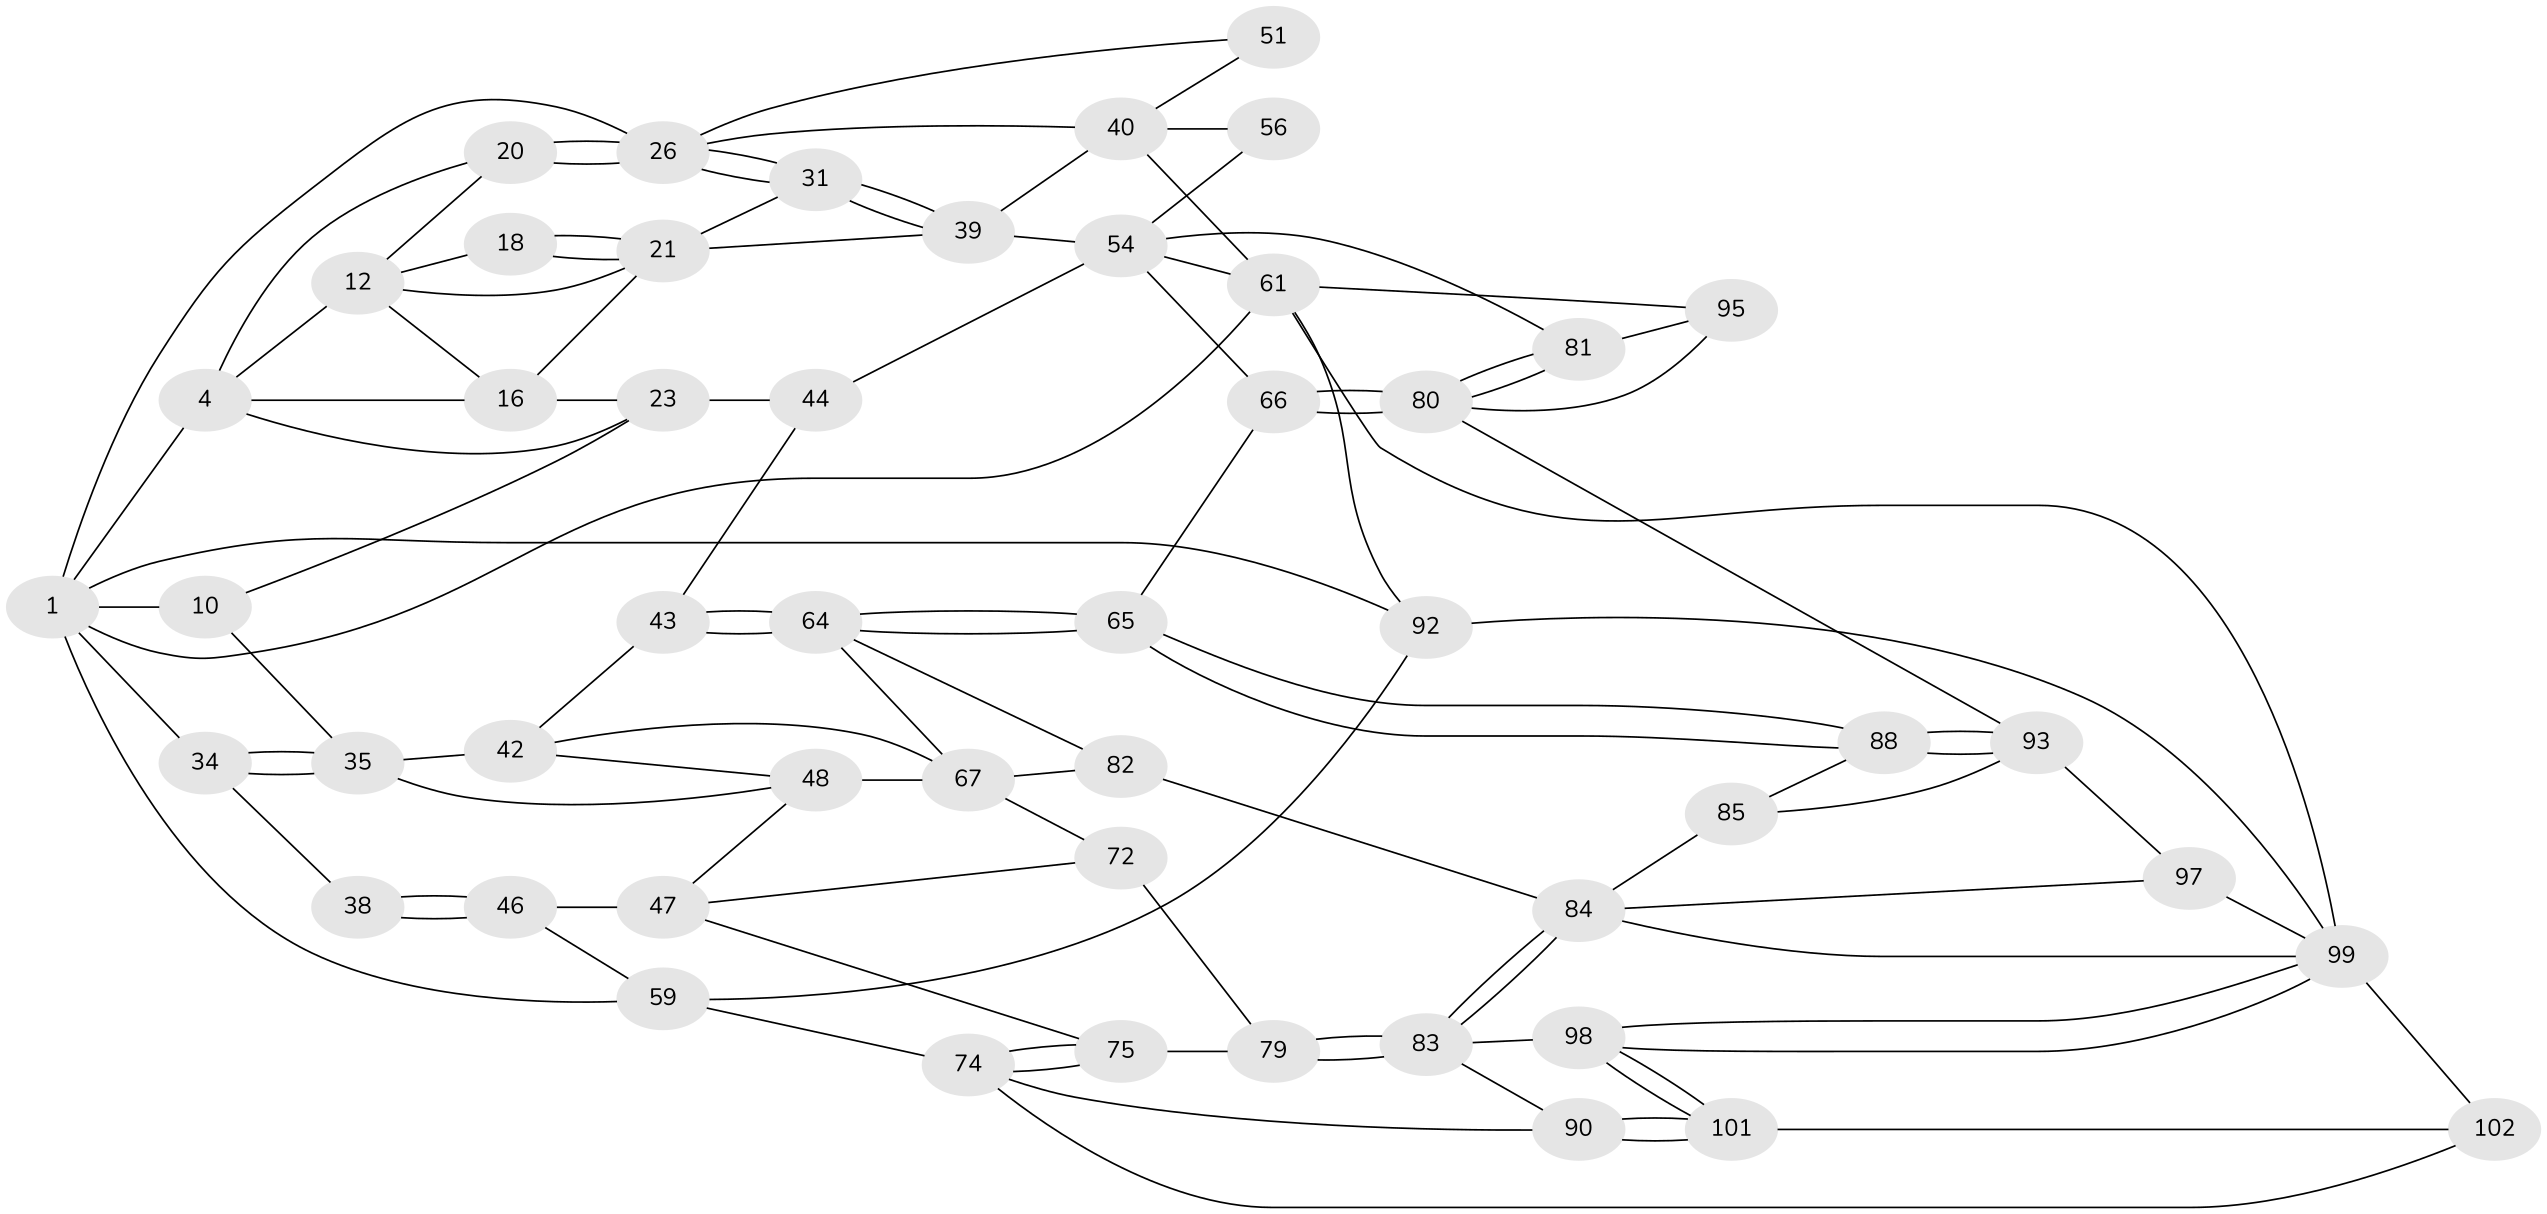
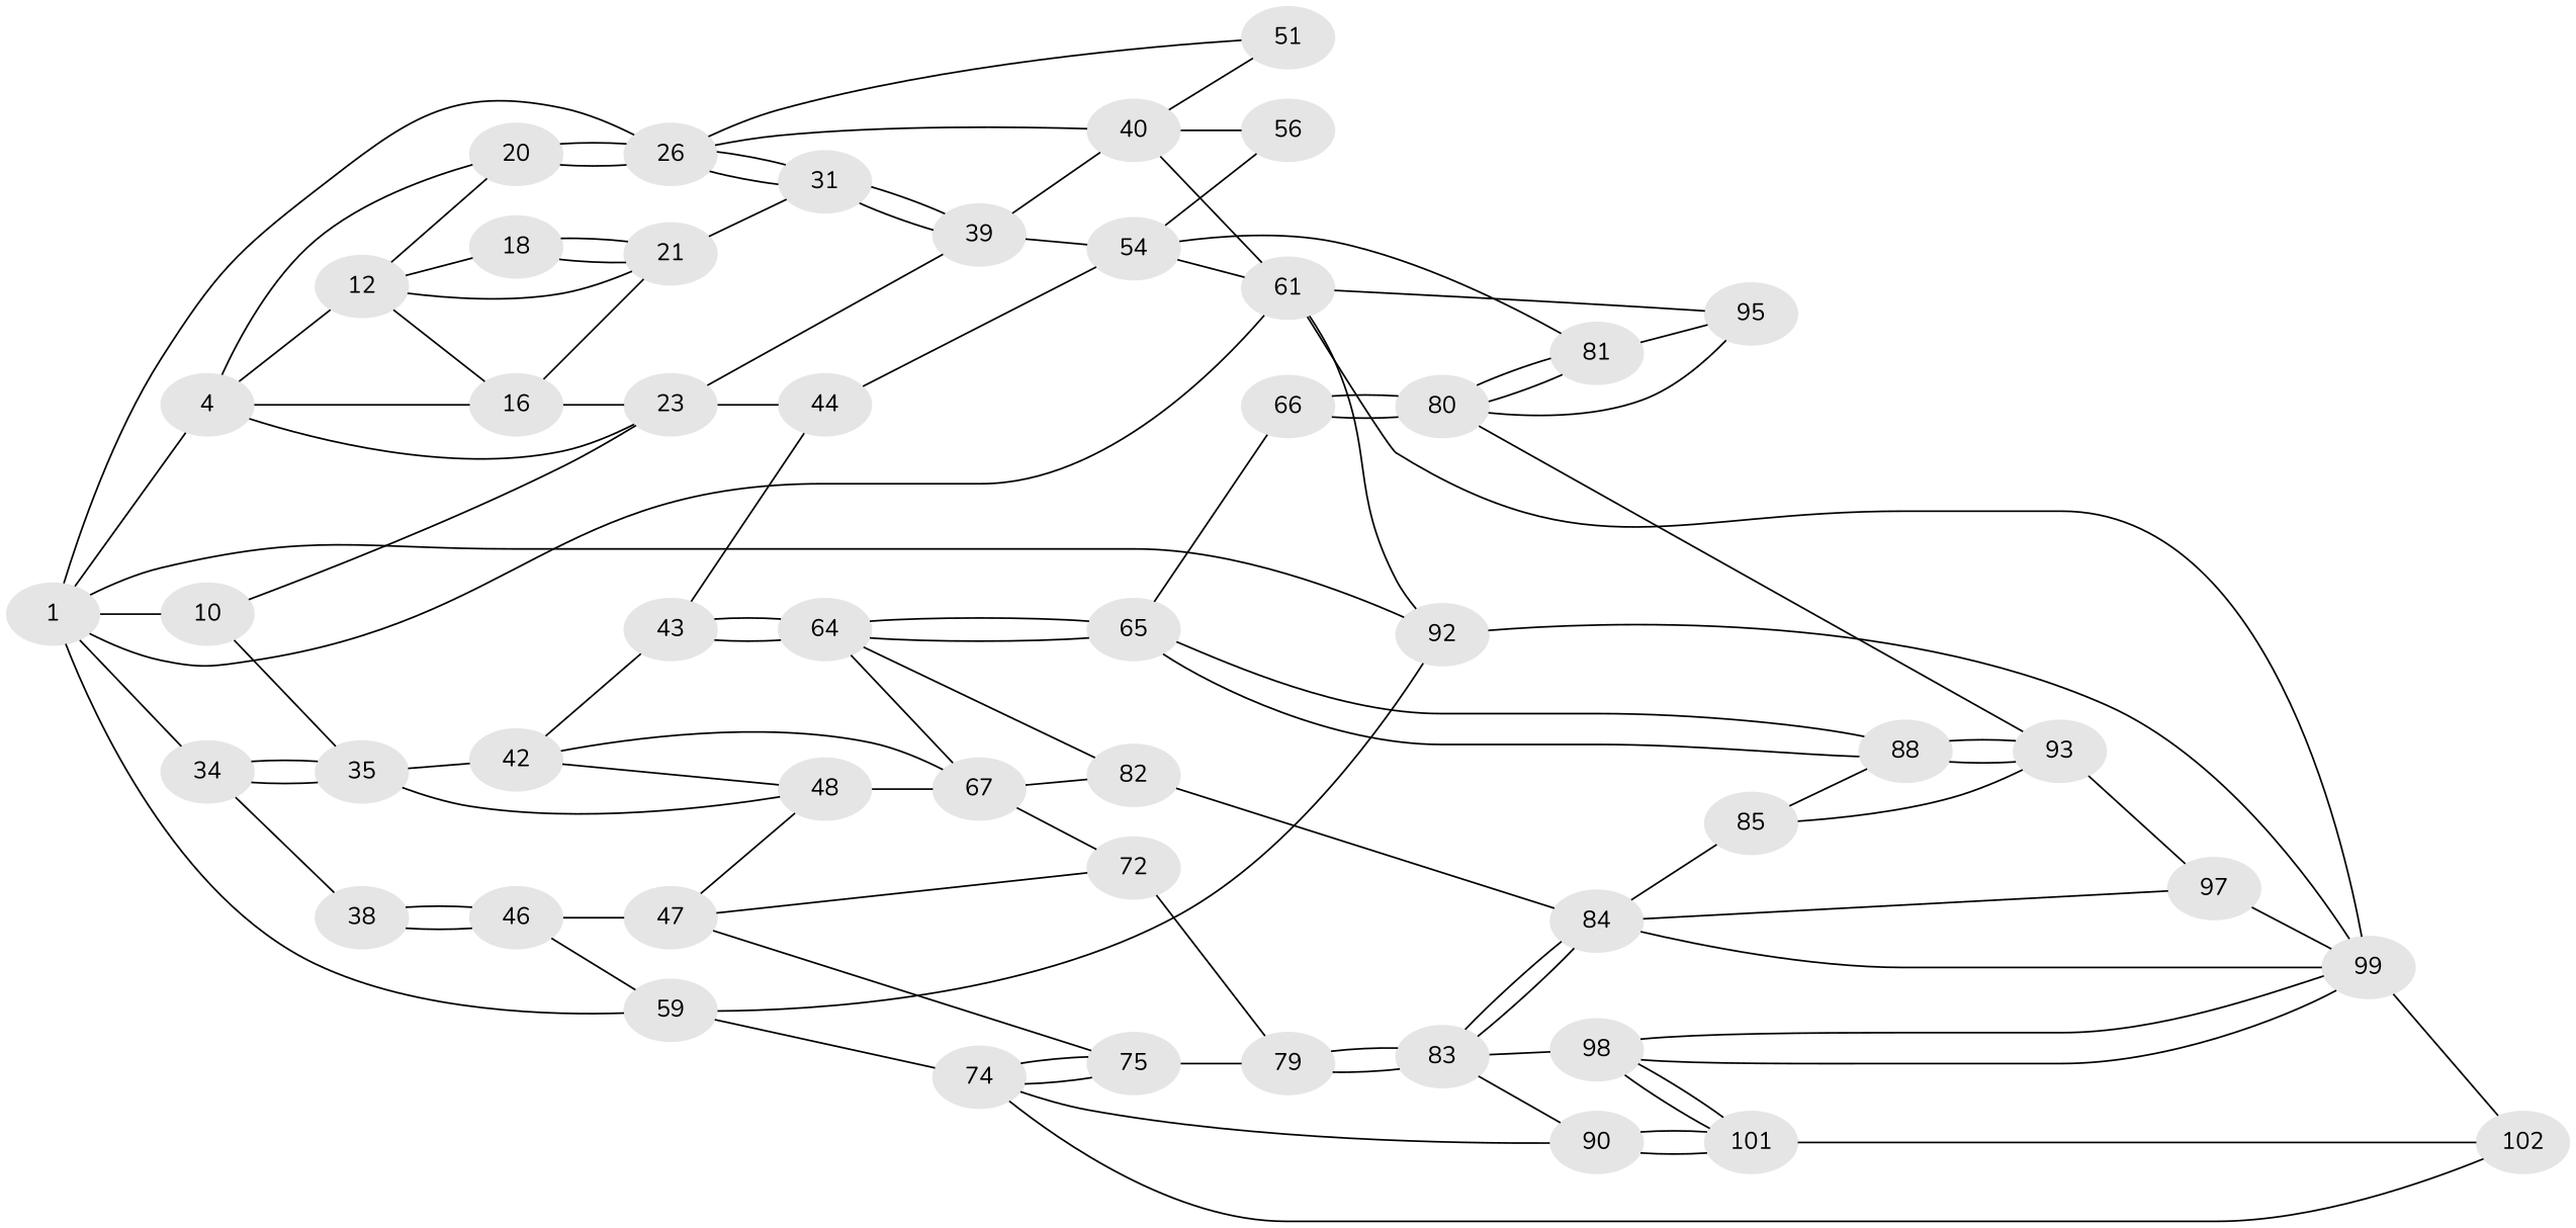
  graph {
    fontname=Nunito
    rankdir=LR
    node [color=gray90 fontname=Nunito style=filled]
    edge [fontname=Nunito]
    1 [super="+8+2"]
    4 [super="+11+5"]
    10 [super="+22"]
    26 [super="+27"]
    34
    59 [super="+73"]
    61 [super="+62"]
    92
    12 [super="+19+13"]
    16 [super="+29"]
    20
    23 [super="+32"]
    35 [super="+36"]
    31
    40 [super="+41+52"]
    51
    38
    74 [super="+89"]
    95 [super="+104"]
    99 [super="+103+100"]
    18
    21 [super="+30"]
    39 [super="+45"]
    44
    42 [super="+57"]
    48 [super="+49"]
    54 [super="+55+58"]
    56
    46 [super="+50"]
    43
    67 [super="+68+70"]
    47 [super="+71"]
    66
    81
    64 [super="+69"]
    72 [super="+76"]
    82
    65
    75
    79
    80 [super="+94"]
    90
    102
    88
    84 [super="+85"]
    93 [super="+96"]
    83 [super="+91"]
    101
    98
    97
    n51 [label=85]
    1 -- 4
    1 -- 10
    1 -- 26
    1 -- 34
    1 -- 59
    1 -- 61
    1 -- 92
    4 -- 12
    4 -- 16
    4 -- 20
    4 -- 23
    10 -- 23
    10 -- 35
    26 -- 31
    26 -- 31
    26 -- 40
    26 -- 51
    34 -- 35
    34 -- 35
    34 -- 38
    59 -- 92
    59 -- 74
    61 -- 92
    61 -- 95 [weight=2]
    61 -- 99
    92 -- 99
    12 -- 16
    12 -- 20
    12 -- 18 [weight=2]
    12 -- 21
    16 -- 23
    16 -- 21
    20 -- 26
    20 -- 26
-   21 -- 39
+   23 -- 39
    23 -- 44
    35 -- 42
    35 -- 48
    31 -- 39
    31 -- 39
    40 -- 61
    40 -- 51 [weight=2]
    40 -- 56 [weight=2]
    38 -- 46
    38 -- 46
    74 -- 75
    74 -- 75
    74 -- 90
    74 -- 102
    99 -- 102
    18 -- 21
    18 -- 21
    21 -- 31
    39 -- 40
    39 -- 54
    44 -- 54
    42 -- 48
    42 -- 43
    42 -- 67
    48 -- 67
    54 -- 61
    54 -- 56
-   54 -- 66
    54 -- 81
    46 -- 59
    46 -- 47
    43 -- 44
    43 -- 64
    43 -- 64
    67 -- 72 [weight=2]
    67 -- 82
    47 -- 48
    47 -- 72
    47 -- 75
    66 -- 80
    66 -- 80
    81 -- 95
    64 -- 67
    64 -- 82
    64 -- 65
    64 -- 65
    72 -- 79
    82 -- 84
    65 -- 66
    65 -- 88
    65 -- 88
    75 -- 79
    79 -- 83
    79 -- 83
    80 -- 95
    80 -- 81
    80 -- 81
    80 -- 93
    90 -- 101
    90 -- 101
    88 -- 93
    88 -- 93
    84 -- 99
    84 -- 97
    84 -- n51
    93 -- 97
    83 -- 90
    83 -- 84
    83 -- 84
    83 -- 98
    101 -- 102
    98 -- 99
    98 -- 99
    98 -- 101
    98 -- 101
    97 -- 99
    n51 -- 88
    n51 -- 93
  }
